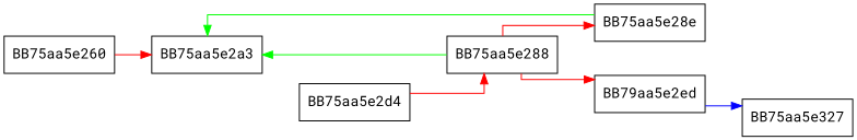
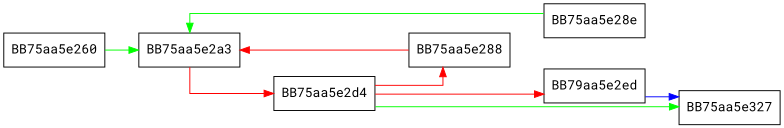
  digraph {
    fontname="Roboto Mono"
    rankdir=LR
    splines=ortho
    node [fontname="Roboto Mono" shape=box]
    edge [color=green fontname="Roboto Mono"]
    BB75aa5e260
    BB75aa5e2a3
    BB75aa5e2d4
    BB75aa5e288
    BB75aa5e28e
    BB75aa5e327
    n7 [label=BB79aa5e2ed]
-   BB75aa5e260 -> BB75aa5e2a3 [color=red]
+   BB75aa5e260 -> BB75aa5e2a3
+   BB75aa5e2a3 -> BB75aa5e2d4 [color=red]
    BB75aa5e2d4 -> BB75aa5e288 [color=red]
-   BB75aa5e288 -> n7 [color=red]
-   BB75aa5e288 -> BB75aa5e2a3
-   BB75aa5e288 -> BB75aa5e28e [color=red]
+   BB75aa5e2d4 -> BB75aa5e327
+   BB75aa5e2d4 -> n7 [color=red]
+   BB75aa5e288 -> BB75aa5e2a3 [color=red]
    BB75aa5e28e -> BB75aa5e2a3
    n7 -> BB75aa5e327 [color=blue]
  }
